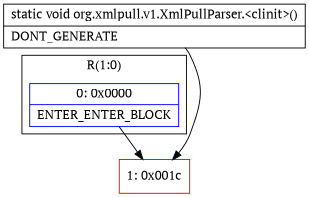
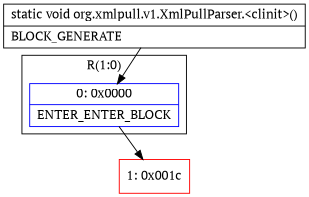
  digraph {
    fontname="PT Serif"
    node [fontname="PT Serif" shape=record]
    edge [fontname="PT Serif"]
    n1 [color=blue label="{0\:\ 0x0000|ENTER_ENTER_BLOCK\l}"]
    n2 [color=red label="{1\:\ 0x001c}"]
-   n3 [label="{static void org.xmlpull.v1.XmlPullParser.\<clinit\>()  | DONT_GENERATE\l}"]
+   n3 [label="{static void org.xmlpull.v1.XmlPullParser.\<clinit\>()  | BLOCK_GENERATE\l}"]
    subgraph cluster_1 {
      label="R(1:0)"
      n1
    }
    n1 -> n2
-   n3 -> n2
+   n3 -> n1
  }
